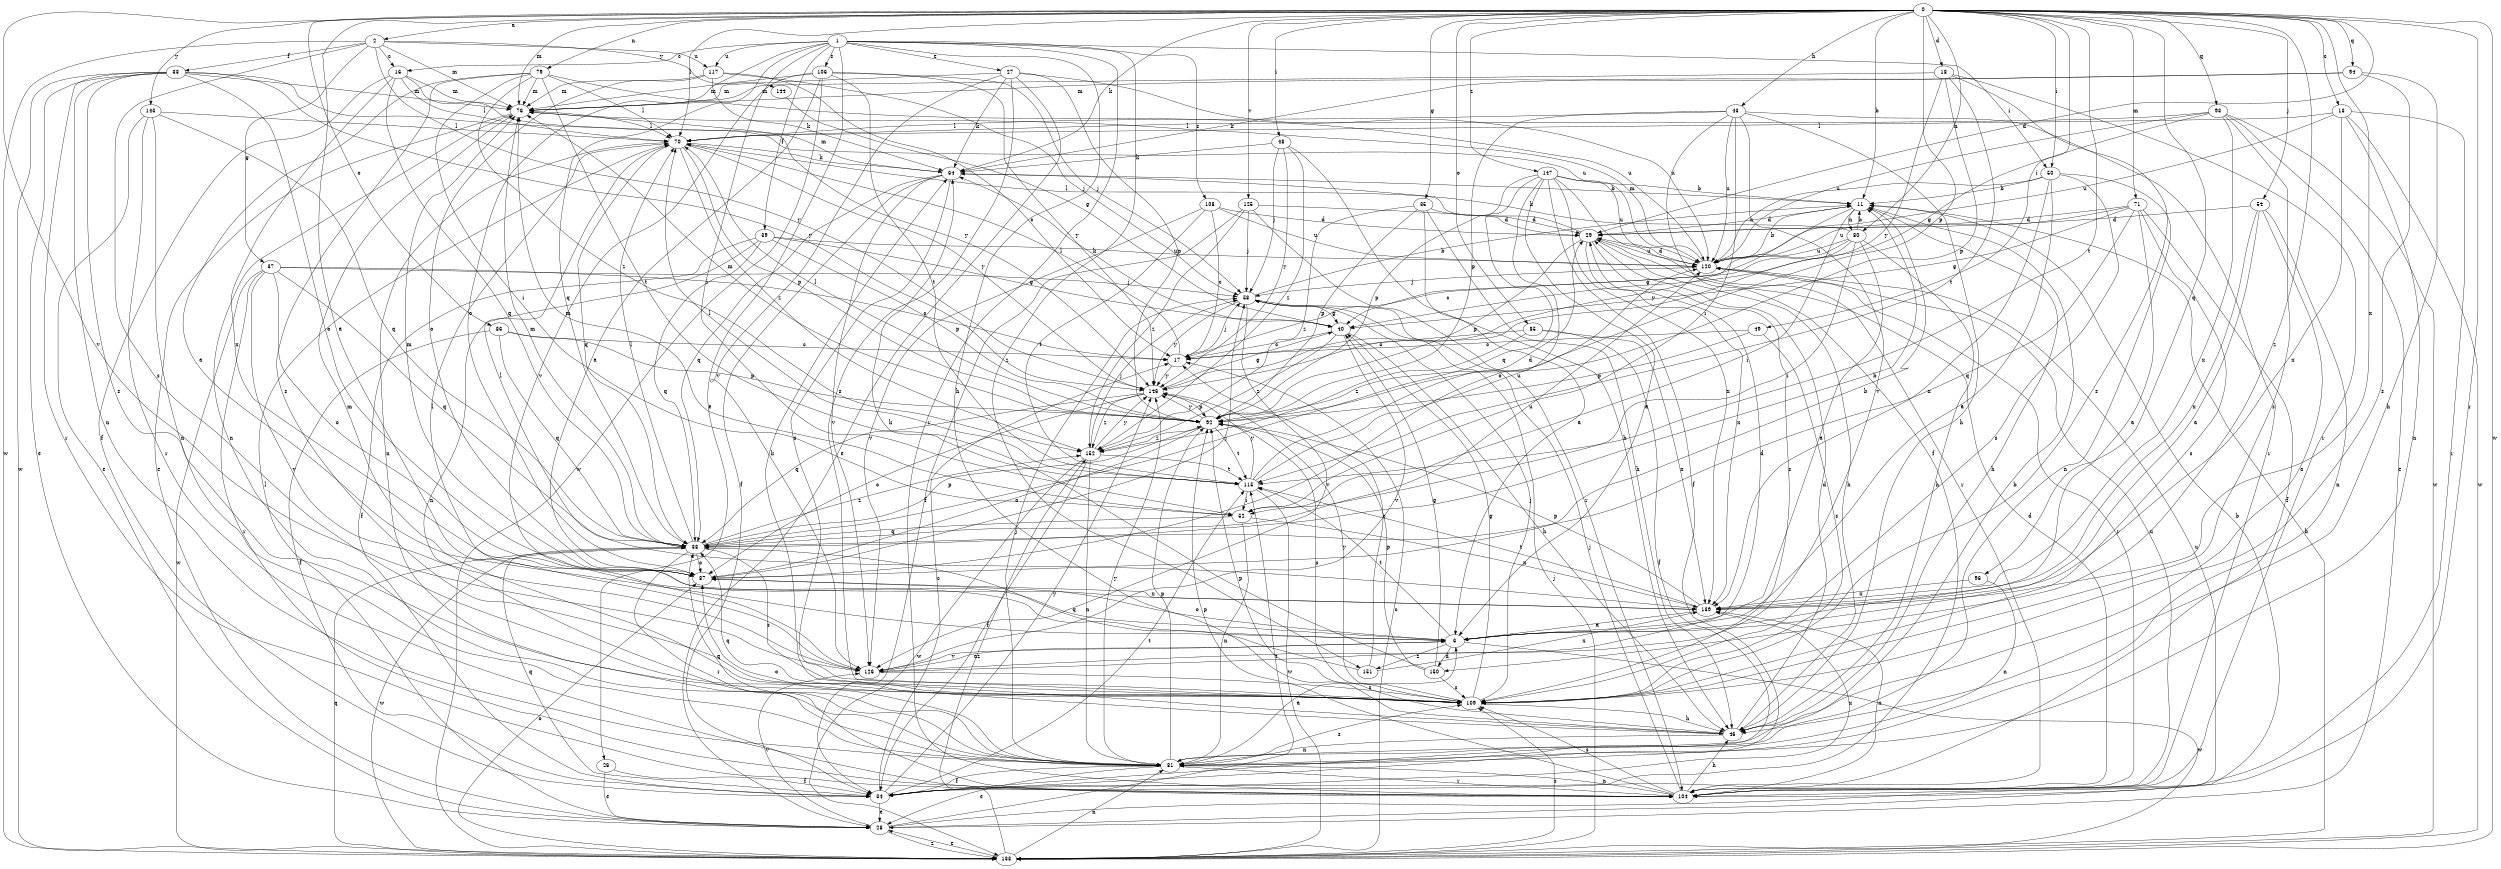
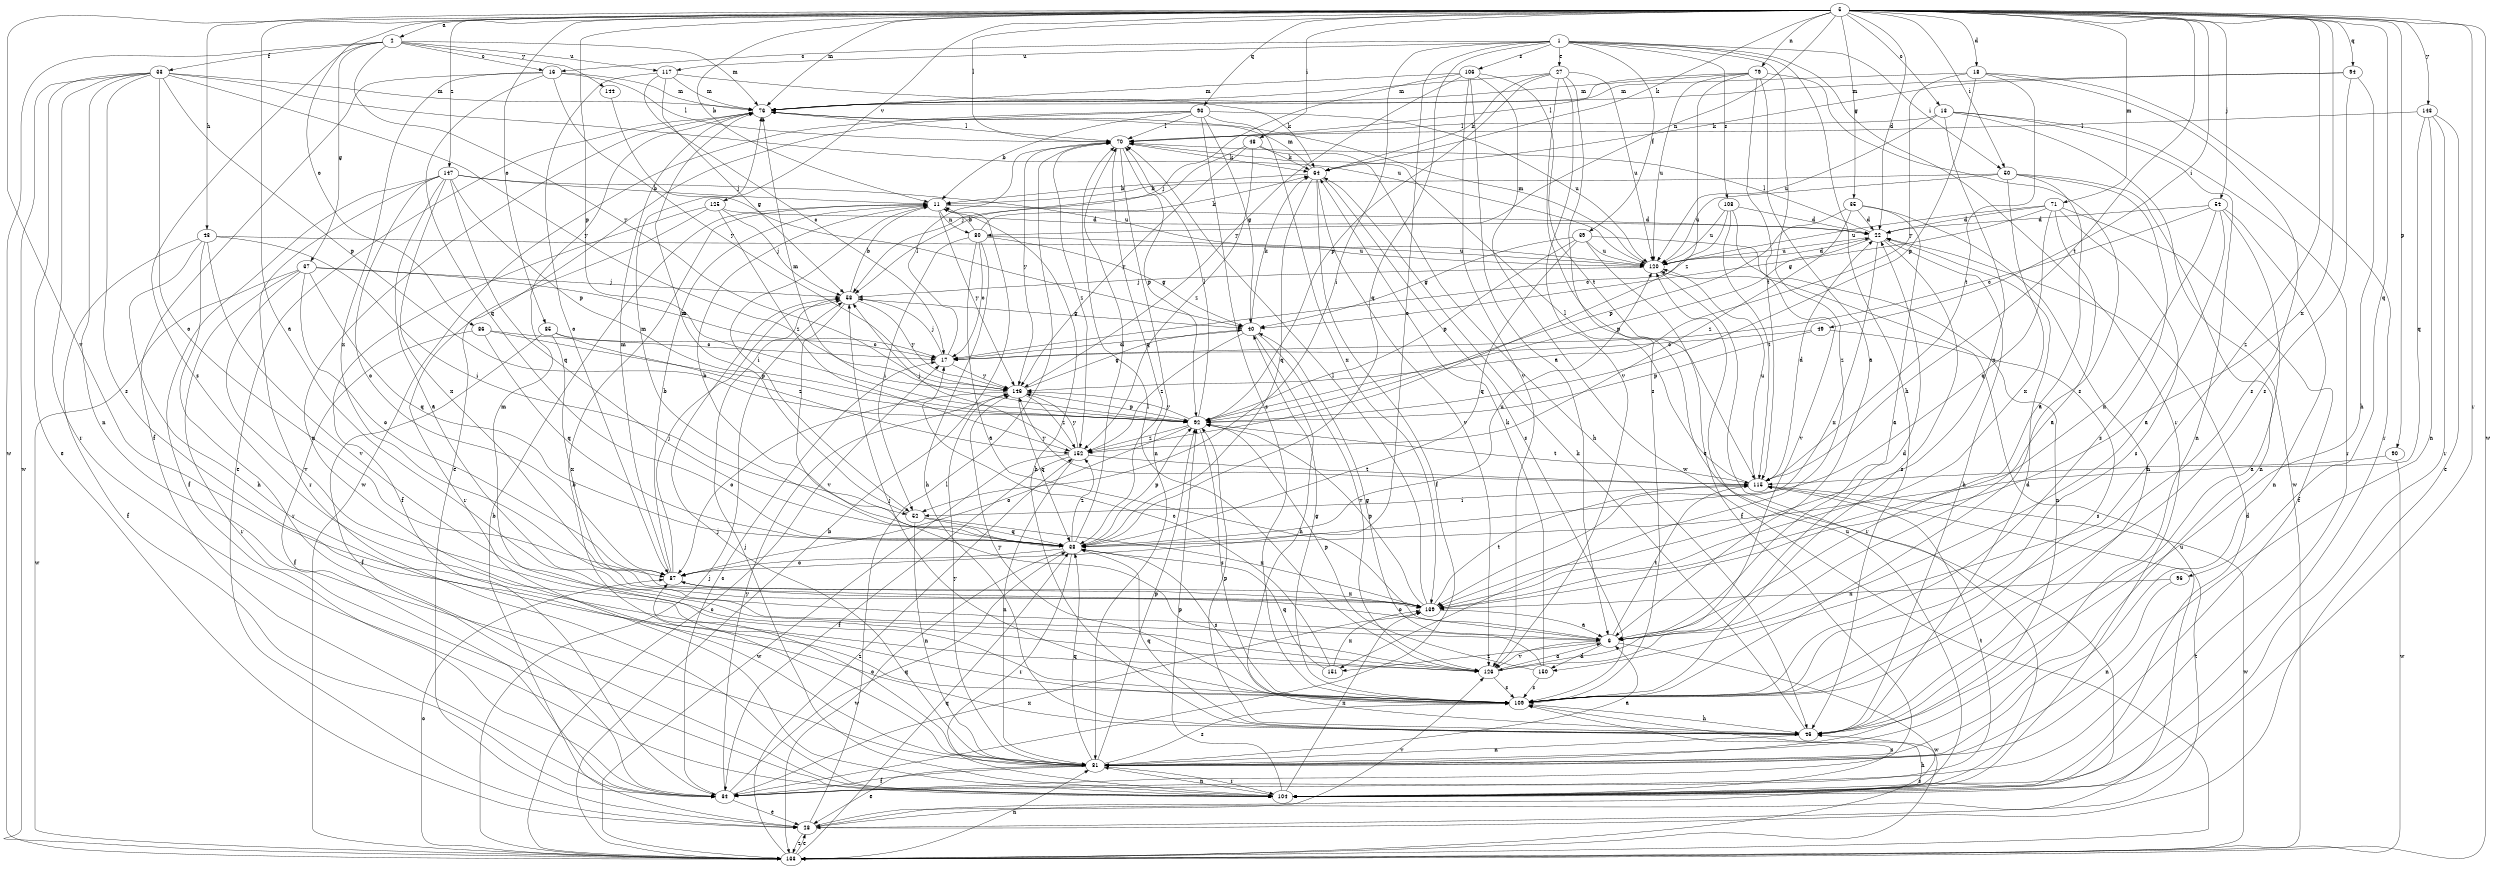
  strict digraph {
-   0
+   0 [label=5]
    2
    6
    11
    13
    18
-   22 [label=29]
+   22
    35
    43
    48
    49
    50
    54
    64
    70
    71
    76
    79
    80
    85
    86
+   90
    92
    93
    94
    96
    104
    115
    125
    126
    133
    139
    143
    147
    150
    16
    117
    33
    37
    109
    144
    146
    87
    151
    46
    52
    81
    120
    152
    34
    58
    17
    n53 [label=38]
    40
    28
    1
-   26
    27
    n59 [label=39]
    106
    108
    0 -> 2 [label=a]
    0 -> 6 [label=a]
    0 -> 11 [label=b]
    0 -> 13 [label=c]
    0 -> 18 [label=d]
    0 -> 22 [label=d]
    0 -> 35 [label=g]
    0 -> 43 [label=h]
    0 -> 48 [label=i]
    0 -> 49 [label=i]
    0 -> 50 [label=i]
    0 -> 54 [label=j]
    0 -> 64 [label=k]
    0 -> 70 [label=l]
    0 -> 71 [label=m]
    0 -> 76 [label=m]
    0 -> 79 [label=n]
    0 -> 80 [label=n]
    0 -> 85 [label=o]
    0 -> 86 [label=o]
+   0 -> 90 [label=p]
    0 -> 92 [label=p]
    0 -> 93 [label=q]
    0 -> 94 [label=q]
    0 -> 96 [label=q]
    0 -> 104 [label=r]
    0 -> 115 [label=t]
    0 -> 125 [label=v]
    0 -> 126 [label=v]
    0 -> 133 [label=w]
    0 -> 139 [label=x]
    0 -> 143 [label=y]
    0 -> 147 [label=z]
    0 -> 150 [label=z]
    2 -> 76 [label=m]
    2 -> 133 [label=w]
    2 -> 16 [label=c]
    2 -> 117 [label=u]
    2 -> 33 [label=f]
    2 -> 37 [label=g]
    2 -> 109 [label=s]
    2 -> 144 [label=y]
    2 -> 146 [label=y]
    6 -> 115 [label=t]
    6 -> 126 [label=v]
    6 -> 133 [label=w]
    6 -> 150 [label=d]
    6 -> 87 [label=o]
    6 -> 151 [label=z]
    11 -> 22 [label=d]
    11 -> 80 [label=n]
    11 -> 146 [label=y]
    11 -> 46 [label=h]
    11 -> 52 [label=i]
    13 -> 70 [label=l]
    13 -> 104 [label=r]
    13 -> 133 [label=w]
    13 -> 139 [label=x]
    13 -> 81 [label=n]
    13 -> 120 [label=u]
    18 -> 76 [label=m]
    18 -> 92 [label=p]
    18 -> 104 [label=r]
    18 -> 115 [label=t]
    18 -> 109 [label=s]
    18 -> 146 [label=y]
    22 -> 70 [label=l]
    22 -> 92 [label=p]
    22 -> 139 [label=x]
    22 -> 109 [label=s]
    22 -> 46 [label=h]
    22 -> 120 [label=u]
    35 -> 6 [label=a]
    35 -> 22 [label=d]
    35 -> 92 [label=p]
    35 -> 46 [label=h]
    35 -> 152 [label=z]
-   43 -> 70 [label=l]
-   43 -> 92 [label=p]
+   33 -> 92 [label=p]
    43 -> 104 [label=r]
    43 -> 126 [label=v]
    43 -> 46 [label=h]
    43 -> 52 [label=i]
    43 -> 120 [label=u]
    43 -> 34 [label=f]
    48 -> 64 [label=k]
    48 -> 146 [label=y]
    48 -> 46 [label=h]
    48 -> 152 [label=z]
    48 -> 58 [label=j]
    49 -> 92 [label=p]
    49 -> 109 [label=s]
    49 -> 17 [label=c]
    50 -> 6 [label=a]
    50 -> 11 [label=b]
    50 -> 139 [label=x]
    50 -> 109 [label=s]
    50 -> 81 [label=n]
    50 -> 120 [label=u]
    54 -> 6 [label=a]
    54 -> 22 [label=d]
    54 -> 139 [label=x]
    54 -> 46 [label=a]
    54 -> 81 [label=n]
+   54 -> 17 [label=c]
    64 -> 11 [label=b]
    64 -> 76 [label=m]
    64 -> 126 [label=v]
    64 -> 109 [label=s]
    64 -> 34 [label=f]
    64 -> n53 [label=q]
    70 -> 64 [label=k]
    70 -> 92 [label=p]
    70 -> 146 [label=y]
    70 -> 81 [label=n]
    70 -> 152 [label=z]
    70 -> n53 [label=q]
    71 -> 6 [label=a]
    71 -> 22 [label=d]
    71 -> 109 [label=s]
    71 -> 120 [label=u]
    71 -> 34 [label=f]
    71 -> n53 [label=q]
    71 -> 40 [label=g]
    76 -> 70 [label=l]
    76 -> 81 [label=n]
    76 -> 28 [label=e]
    79 -> 6 [label=a]
    79 -> 70 [label=l]
    79 -> 76 [label=m]
    79 -> 115 [label=t]
    79 -> 109 [label=s]
-   79 -> 52 [label=i]
    79 -> 120 [label=u]
    79 -> 152 [label=z]
    80 -> 6 [label=a]
    80 -> 11 [label=b]
    80 -> 64 [label=k]
    80 -> 46 [label=h]
    80 -> 52 [label=i]
    80 -> 120 [label=u]
    80 -> 17 [label=c]
    80 -> 40 [label=g]
    85 -> 139 [label=x]
    85 -> 152 [label=z]
    85 -> 34 [label=f]
    85 -> 17 [label=c]
    86 -> 92 [label=p]
    86 -> 34 [label=f]
    86 -> 17 [label=c]
    86 -> n53 [label=q]
+   90 -> 115 [label=t]
+   90 -> 133 [label=w]
    92 -> 70 [label=l]
    92 -> 76 [label=m]
    92 -> 115 [label=t]
    92 -> 109 [label=s]
    92 -> 146 [label=y]
    92 -> 87 [label=o]
    92 -> 152 [label=z]
-   120 -> 11 [label=b]
+   93 -> 11 [label=b]
    93 -> 70 [label=l]
    93 -> 133 [label=w]
    93 -> 139 [label=x]
    93 -> 109 [label=s]
    93 -> 120 [label=u]
    93 -> 40 [label=g]
    93 -> 28 [label=e]
    94 -> 64 [label=k]
    94 -> 76 [label=m]
    94 -> 109 [label=s]
    94 -> 46 [label=h]
    96 -> 139 [label=x]
    96 -> 81 [label=n]
    104 -> 22 [label=d]
    104 -> 92 [label=p]
    104 -> 139 [label=x]
    104 -> 109 [label=s]
    104 -> 46 [label=h]
    104 -> 81 [label=n]
    104 -> 120 [label=u]
    104 -> 58 [label=j]
    115 -> 22 [label=d]
    115 -> 70 [label=l]
    115 -> 133 [label=w]
    115 -> 146 [label=y]
    115 -> 52 [label=i]
    115 -> 120 [label=u]
    125 -> 22 [label=d]
    125 -> 104 [label=r]
    125 -> 152 [label=z]
    125 -> 34 [label=f]
    125 -> 58 [label=j]
    126 -> 6 [label=a]
    126 -> 22 [label=d]
    126 -> 70 [label=l]
    126 -> 109 [label=s]
    133 -> 11 [label=b]
    133 -> 109 [label=s]
    133 -> 87 [label=o]
    133 -> 81 [label=n]
    133 -> 152 [label=z]
    133 -> 58 [label=j]
    133 -> 17 [label=c]
    133 -> n53 [label=q]
    133 -> 28 [label=e]
    139 -> 6 [label=a]
    139 -> 70 [label=l]
    139 -> 92 [label=p]
    139 -> 115 [label=t]
    143 -> 70 [label=l]
    143 -> 104 [label=r]
    143 -> 81 [label=n]
    143 -> n53 [label=q]
    143 -> 28 [label=e]
    147 -> 6 [label=a]
    147 -> 11 [label=b]
    147 -> 92 [label=p]
    147 -> 104 [label=r]
    147 -> 139 [label=x]
    147 -> 87 [label=o]
    147 -> 120 [label=u]
    147 -> 34 [label=f]
    147 -> n53 [label=q]
    150 -> 64 [label=k]
    150 -> 92 [label=p]
    150 -> 109 [label=s]
    150 -> 40 [label=g]
    16 -> 70 [label=l]
    16 -> 76 [label=m]
    16 -> 139 [label=x]
    16 -> 146 [label=y]
    16 -> 34 [label=f]
    16 -> n53 [label=q]
    117 -> 64 [label=k]
    117 -> 76 [label=m]
    117 -> 87 [label=o]
    117 -> 58 [label=j]
    117 -> 17 [label=c]
    33 -> 76 [label=m]
    33 -> 104 [label=r]
    33 -> 133 [label=w]
    33 -> 109 [label=s]
    33 -> 146 [label=y]
    33 -> 87 [label=o]
    33 -> 81 [label=n]
    33 -> 120 [label=u]
    33 -> 28 [label=e]
    37 -> 104 [label=r]
    37 -> 126 [label=v]
    37 -> 133 [label=w]
    37 -> 87 [label=o]
    37 -> 58 [label=j]
    37 -> 17 [label=c]
    37 -> n53 [label=q]
    109 -> 76 [label=m]
    109 -> 146 [label=y]
    109 -> 46 [label=h]
    109 -> 58 [label=j]
    109 -> 40 [label=g]
    144 -> 40 [label=g]
    146 -> 92 [label=p]
    146 -> 87 [label=o]
    146 -> 152 [label=z]
    146 -> n53 [label=q]
    146 -> 40 [label=g]
    87 -> 11 [label=b]
    87 -> 76 [label=m]
    87 -> 139 [label=x]
    87 -> 58 [label=j]
    151 -> 139 [label=x]
    151 -> 17 [label=c]
    151 -> n53 [label=q]
    46 -> 22 [label=d]
    46 -> 64 [label=k]
    46 -> 92 [label=p]
    46 -> 81 [label=n]
    46 -> n53 [label=q]
    52 -> 76 [label=m]
    52 -> 139 [label=x]
    52 -> 81 [label=n]
    52 -> n53 [label=q]
    81 -> 6 [label=a]
    81 -> 11 [label=b]
    81 -> 92 [label=p]
    81 -> 104 [label=r]
    81 -> 109 [label=s]
    81 -> 146 [label=y]
    81 -> 87 [label=o]
    81 -> 34 [label=f]
    81 -> 58 [label=j]
    81 -> n53 [label=q]
    81 -> 28 [label=e]
    120 -> 22 [label=d]
    120 -> 76 [label=m]
    120 -> 104 [label=r]
    120 -> 58 [label=j]
    152 -> 115 [label=t]
    152 -> 133 [label=w]
    152 -> 146 [label=y]
    152 -> 81 [label=n]
    152 -> 34 [label=f]
    152 -> 58 [label=j]
    34 -> 115 [label=t]
    34 -> 139 [label=x]
    34 -> 146 [label=y]
    34 -> 17 [label=c]
    34 -> n53 [label=q]
    34 -> 28 [label=e]
    58 -> 11 [label=b]
    58 -> 126 [label=v]
    58 -> 146 [label=y]
    58 -> 40 [label=g]
    17 -> 70 [label=l]
    17 -> 146 [label=y]
    17 -> 58 [label=j]
    n53 -> 11 [label=b]
    n53 -> 70 [label=l]
    n53 -> 76 [label=m]
    n53 -> 92 [label=p]
    n53 -> 104 [label=r]
    n53 -> 133 [label=w]
    n53 -> 109 [label=s]
    n53 -> 87 [label=o]
    n53 -> 120 [label=u]
    n53 -> 152 [label=z]
    40 -> 64 [label=k]
    40 -> 126 [label=v]
    40 -> 46 [label=h]
    40 -> 152 [label=z]
    40 -> 17 [label=c]
    28 -> 11 [label=b]
    28 -> 70 [label=l]
    28 -> 115 [label=t]
    28 -> 126 [label=v]
    28 -> 133 [label=z]
    28 -> 120 [label=u]
    1 -> 50 [label=i]
    1 -> 104 [label=r]
    1 -> 16 [label=c]
    1 -> 117 [label=u]
    1 -> 87 [label=o]
    1 -> 151 [label=z]
    1 -> 46 [label=h]
    1 -> 52 [label=i]
    1 -> n53 [label=q]
-   1 -> 26 [label=e]
    1 -> 27 [label=e]
    1 -> n59 [label=f]
    1 -> 106 [label=s]
    1 -> 108 [label=s]
-   26 -> 34 [label=f]
-   26 -> 28 [label=e]
    27 -> 64 [label=k]
    27 -> 76 [label=m]
    27 -> 92 [label=p]
    27 -> 126 [label=v]
    27 -> 109 [label=s]
    27 -> 120 [label=u]
    27 -> 28 [label=e]
    n59 -> 92 [label=p]
    n59 -> 81 [label=n]
    n59 -> 120 [label=u]
    n59 -> 34 [label=f]
    n59 -> n53 [label=q]
    n59 -> 40 [label=g]
    106 -> 6 [label=a]
    106 -> 76 [label=m]
    106 -> 115 [label=t]
    106 -> 126 [label=v]
    106 -> 133 [label=w]
    106 -> 146 [label=y]
    106 -> 58 [label=j]
    108 -> 22 [label=d]
    108 -> 115 [label=t]
    108 -> 126 [label=v]
    108 -> 120 [label=u]
    108 -> 17 [label=c]
  }
